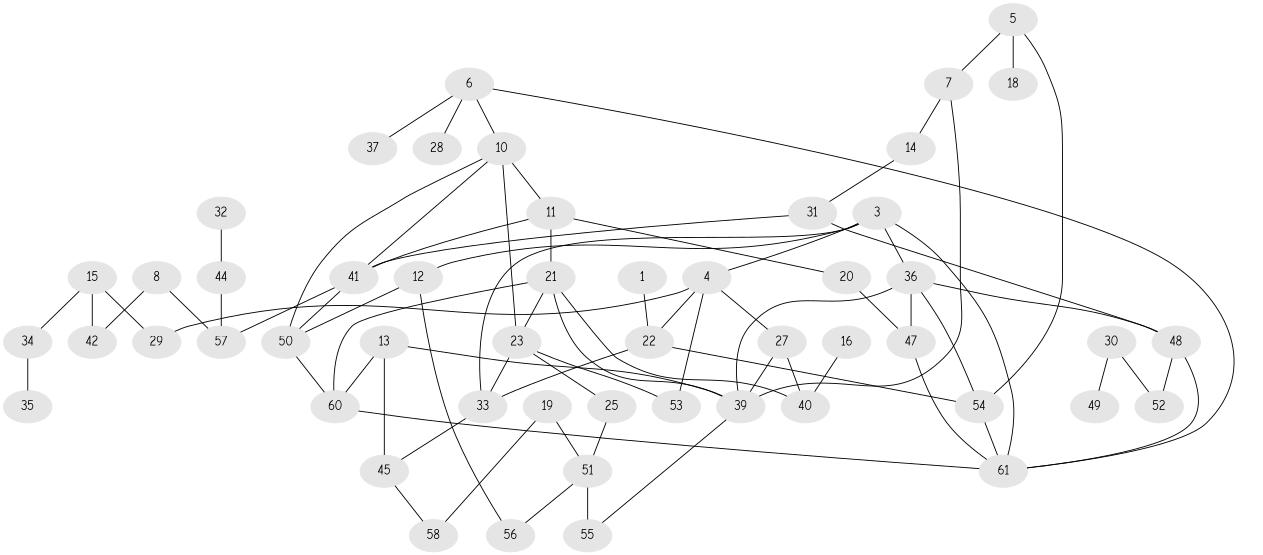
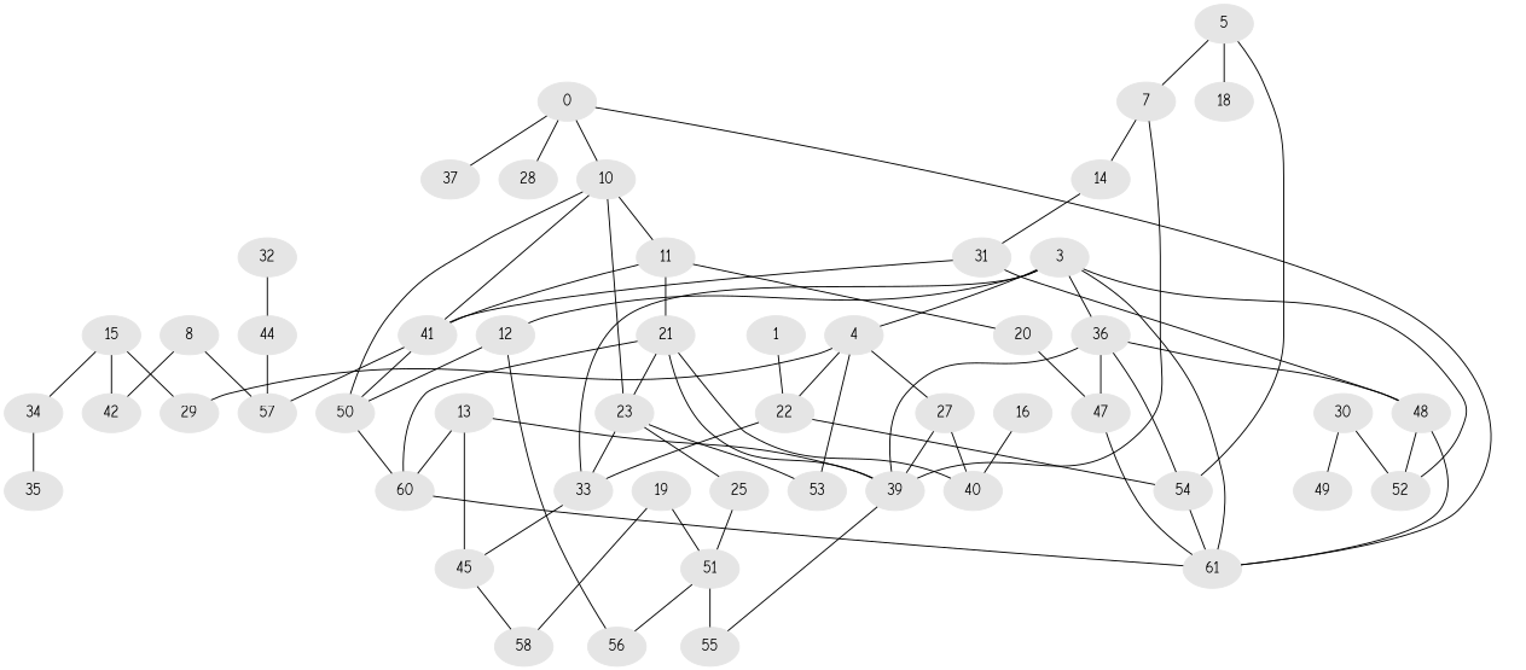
  graph {
    fontname="Comic Neue"
    node [color=gray90 fontname="Comic Neue" style=filled]
    edge [fontname="Comic Neue" weight=1.0]
    1
    22
    33
    54
    3
    4
    12
    36
    52
    61
    27
    29
    53
    50
    56
    45
    39
    47
    48
    40
    5
    7
    18
    14
-   6
+   6 [label=0]
    10
    28
    37
    11
    23
    41
    31
    n33 [label=55]
    8
    42
    57
    20
    21
    25
    60
    13
    58
    15
    34
    35
    16
    19
    51
    30
    49
    32
    44
    1 -- 22
    22 -- 33
    22 -- 54
    33 -- 45
    54 -- 61
    3 -- 33
    3 -- 4
    3 -- 12
    3 -- 36
+   3 -- 52
    3 -- 61
    4 -- 22
    4 -- 27
    4 -- 29
    4 -- 53
    12 -- 50
    12 -- 56
    36 -- 54
    36 -- 39
    36 -- 47
    36 -- 48
    27 -- 39
    27 -- 40
    50 -- 60
    45 -- 58
    39 -- n33
    47 -- 61
    48 -- 52
    48 -- 61
    5 -- 54
    5 -- 7
    5 -- 18
    7 -- 39
    7 -- 14
    14 -- 31
    6 -- 61
    6 -- 10
    6 -- 28
    6 -- 37
    10 -- 50
    10 -- 11
    10 -- 23
    10 -- 41
    11 -- 41 [weight=2.0]
    11 -- 20
    11 -- 21 [weight=2.0]
    23 -- 33
    23 -- 53
    23 -- 25
    41 -- 50
    41 -- 57
    31 -- 48
    31 -- 41
    8 -- 42
    8 -- 57
    20 -- 47 [weight=2.0]
    21 -- 39
    21 -- 40
    21 -- 23
    21 -- 60
    25 -- 51
    60 -- 61
    13 -- 45
    13 -- 39
    13 -- 60
    15 -- 29
    15 -- 42
    15 -- 34
    34 -- 35
    16 -- 40
    19 -- 58 [weight=2.0]
    19 -- 51
    51 -- 56
    51 -- n33 [weight=2.0]
    30 -- 52
    30 -- 49
    32 -- 44
    44 -- 57
  }
